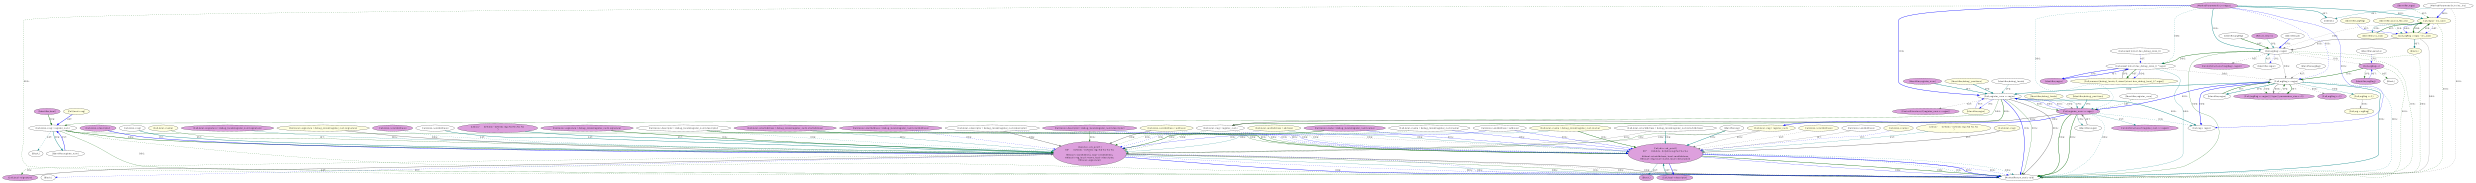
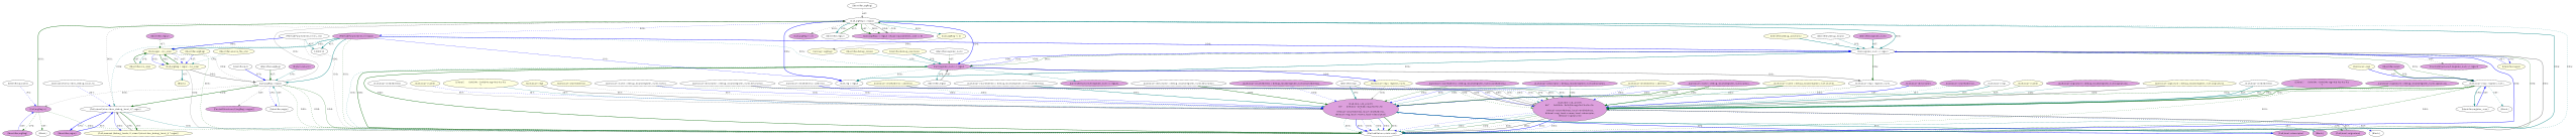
  digraph {
    fontname="IBM Plex Sans"
    node [fillcolor=white fontname="IBM Plex Sans" style=filled]
    edge [color=teal fontname="IBM Plex Sans" style=bold]
    n1 [label="(Call,local->reg = register_num)"]
    n2 [fillcolor=plum label="(Call,rbin->cb_printf (\n\t\t\t\t\"        0x%04x - 0x%04x reg=%d %s %s %s\n\",\n\t\t\t\tlocal->startAddress, local->endAddress,\n\t\t\t\tlocal->reg, local->name, local->descriptor,\n\t\t\t\tlocal->signature))"]
    n3 [fillcolor=plum label="(Call,rbin->cb_printf (\n\t\t\t\t\"        0x%04x - 0x%04x reg=%d %s %s\n\",\n\t\t\t\tlocal->startAddress, local->endAddress,\n\t\t\t\tlocal->reg, local->name, local->descriptor))"]
    n4 [label="(MethodReturn,static void)"]
    n5 [label="(Identifier,register_num)"]
    n6 [label="(Block,)"]
    n7 [fillcolor=plum label="(Call,local->signature)"]
    n8 [label="(Block,)"]
    n9 [fillcolor=plum label="(Call,local->descriptor)"]
    n10 [fillcolor=plum label="(Block,)"]
    n11 [label="(Call,register_num >= regsz)"]
    n12 [fillcolor=plum label="(Call,register_num >= regsz)"]
    n13 [label="(Call,reg < regsz)"]
    n14 [fillcolor=plum label="(ControlStructure,if (register_num >= regsz))"]
    n15 [label="(Call,local->reg = register_num)"]
    n16 [fillcolor=lightyellow label="(Identifier,regsz)"]
    n17 [fillcolor=lightyellow label="(Call,local->reg = register_num)"]
    n18 [label="(Identifier,regsz)"]
    n19 [fillcolor=plum label="(ControlStructure,if (register_num >= regsz))"]
    n20 [label="(Call,argReg >= regsz)"]
    n21 [fillcolor=plum label="(Call,argReg += 2)"]
    n22 [label="(Identifier,regsz)"]
    n23 [fillcolor=plum label="(Call,(argReg >= regsz) || !type || parameters_size <= 0)"]
    n24 [fillcolor=lightyellow label="(Call,argReg += 1)"]
    n25 [fillcolor=lightyellow label="(Call,reg = argReg)"]
    n26 [label="(Call,argReg > regsz)"]
    n27 [fillcolor=plum label="(Call,argReg++)"]
    n28 [label="(Call,sizeof (struct dex_debug_local_t) * regsz)"]
    n29 [fillcolor=plum label="(ControlStructure,if (argReg > regsz))"]
    n30 [label="(Identifier,regsz)"]
    n31 [label="(Block,)"]
    n32 [fillcolor=plum label="(Identifier,argReg)"]
    n33 [fillcolor=lightyellow label="(Call,memset (debug_locals, 0, sizeof (struct dex_debug_local_t) * regsz))"]
    n34 [fillcolor=plum label="(Identifier,regsz)"]
    n35 [fillcolor=lightyellow label="(Call,argReg = regsz - ins_size)"]
    n36 [fillcolor=lightyellow label="(Call,regsz - ins_size)"]
    n37 [fillcolor=lightyellow label="(Block,)"]
    n38 [fillcolor=lightyellow label="(Identifier,ins_size)"]
    n39 [fillcolor=plum label="(MethodParameterIn,int regsz)"]
    1000111
    n41 [label="(MethodParameterIn,int ins_ins)"]
    n42 [fillcolor=plum label="(Call,local->descriptor)"]
    n43 [label="(Identifier,reg)"]
    n44 [fillcolor=lightyellow label="(Call,local->startAddress)"]
    n45 [fillcolor=lightyellow label="(Call,local->reg)"]
    n46 [label="(Identifier,p4)"]
    n47 [fillcolor=lightyellow label="(Identifier,debug_positions)"]
    n48 [label="(Call,local->descriptor = debug_locals[register_num].descriptor)"]
    n49 [label="(Call,local->startAddress = debug_locals[register_num].startAddress)"]
    n50 [label="(Identifier,params)"]
    n51 [fillcolor=plum label="(Call,local->startAddress)"]
    n52 [fillcolor=plum label="(Call,local->startAddress = debug_locals[register_num].startAddress)"]
    n53 [fillcolor=lightyellow label="(Call,local->endAddress = address)"]
    n54 [fillcolor=lightyellow label="(Call,local->name = debug_locals[register_num].name)"]
    n55 [fillcolor=lightyellow label="(Call,local->endAddress = address)"]
    n56 [label="(Call,local->reg)"]
    n57 [label="(Call,local->endAddress)"]
    n58 [label="(Identifier,debug_locals)"]
    n59 [fillcolor=lightyellow label="(Call,local->name)"]
    n60 [label="(Identifier,argReg)"]
    n61 [fillcolor=plum label="(Call,local->signature = debug_locals[register_num].signature)"]
    n62 [fillcolor=plum label="(Identifier,regsz)"]
    n63 [label="(Call,local->descriptor = debug_locals[register_num].descriptor)"]
    n64 [fillcolor=lightyellow label="(Call,local->name)"]
    n65 [fillcolor=lightyellow label="(Identifier,debug_locals)"]
    n66 [fillcolor=lightyellow label="(Call,local->signature = debug_locals[register_num].signature)"]
    n67 [fillcolor=lightyellow label="(Identifier,debug_positions)"]
    n68 [fillcolor=plum label="(Call,local->startAddress = debug_locals[register_num].startAddress)"]
    n69 [fillcolor=lightyellow label="(Literal,\"        0x%04x - 0x%04x reg=%d %s %s\n\")"]
    n70 [label="(Call,sizeof (struct dex_debug_local_t))"]
    n71 [fillcolor=lightyellow label="(Call,local->reg)"]
    n72 [label="(Call,local->endAddress)"]
    n73 [fillcolor=plum label="(Identifier,local)"]
    n74 [fillcolor=lightyellow label="(Identifier,source_file_idx)"]
    n75 [fillcolor=plum label="(Call,local->descriptor = debug_locals[register_num].descriptor)"]
    n76 [label="(Identifier,argReg)"]
    n77 [fillcolor=plum label="(Identifier,register_num)"]
    n78 [fillcolor=plum label="(Call,local->name = debug_locals[register_num].name)"]
    n79 [fillcolor=plum label="(Return,return;)"]
    n80 [label="(Call,local->name = debug_locals[register_num].name)"]
    n81 [fillcolor=plum label="(Literal,\"        0x%04x - 0x%04x reg=%d %s %s %s\n\")"]
    n82 [label="(Identifier,register_num)"]
    n83 [label="(Call,local->endAddress = address)"]
    n84 [fillcolor=lightyellow label="(Identifier,argReg)"]
    n85 [fillcolor=plum label="(Call,local->signature = debug_locals[register_num].signature)"]
    n1 -> n2 [color=darkgreen label="DDG: "]
    n1 -> n3 [color=darkgreen label="DDG: " style=solid]
    n1 -> n4 [color=darkgreen label="DDG: " style=dashed]
    n1 -> n4 [color=darkgreen label="DDG: " style=solid]
    n1 -> n5 [label="CFG: "]
    n1 -> n6 [label="AST: " style=dashed]
    n2 -> n4 [label="DDG: " style=solid]
    n2 -> n4 [color=darkgreen label="DDG: " style=solid]
    n2 -> n4 [color=gray40 label="DDG: " style=dashed]
    n2 -> n4 [color=gray40 label="DDG: "]
    n2 -> n4 [color=blue label="DDG: "]
    n2 -> n4 [color=blue label="DDG: " style=dashed]
    n2 -> n4 [color=blue label="DDG: " style=dashed]
    n2 -> n7 [color=darkgreen label="CFG: " style=dashed]
    n2 -> n8 [color=blue label="AST: " style=dashed]
    n3 -> n4 [color=blue label="DDG: " style=dashed]
    n3 -> n4 [label="DDG: " style=dashed]
    n3 -> n4 [color=blue label="DDG: " style=solid]
    n3 -> n4 [color=darkgreen label="DDG: "]
    n3 -> n4 [label="DDG: " style=dashed]
    n3 -> n4 [color=blue label="DDG: "]
    n3 -> n9 [color=blue label="CFG: "]
    n3 -> n10 [label="AST: " style=solid]
    n5 -> n1 [color=blue label="AST: "]
    n7 -> n2 [color=gray40 label="AST: "]
    n9 -> n3 [label="AST: "]
    n11 -> n1 [color=darkgreen label="DDG: " style=solid]
    n11 -> n4 [color=blue label="DDG: "]
    n11 -> n4 [color=darkgreen label="DDG: " style=solid]
    n11 -> n4 [color=gray40 label="DDG: "]
    n11 -> n12 [color=gray40 label="DDG: " style=dashed]
    n11 -> n12 [color=darkgreen label="DDG: " style=solid]
    n11 -> n13 [label="DDG: "]
    n11 -> n14 [color=gray40 label="AST: " style=dashed]
    n11 -> n15 [color=darkgreen label="DDG: "]
    n11 -> n16 [color=blue label="CFG: " style=solid]
    n12 -> n4 [label="DDG: " style=dashed]
    n12 -> n4 [color=darkgreen label="DDG: "]
    n12 -> n4 [color=darkgreen label="DDG: "]
    n12 -> n11 [color=blue label="DDG: " style=solid]
    n12 -> n11 [color=blue label="DDG: " style=solid]
    n12 -> n13 [label="DDG: " style=dashed]
    n12 -> n15 [color=gray40 label="DDG: "]
    n12 -> n17 [color=blue label="DDG: "]
    n12 -> n18 [label="CFG: " style=solid]
    n12 -> n19 [label="AST: " style=solid]
    n15 -> n2 [color=darkgreen label="DDG: " style=dashed]
    n15 -> n3 [color=gray40 label="DDG: " style=dashed]
    n16 -> n11 [color=blue label="AST: " style=solid]
    n17 -> n2 [color=gray40 label="DDG: " style=solid]
    n17 -> n3 [color=gray40 label="DDG: " style=solid]
    n18 -> n12 [color=gray40 label="AST: "]
    n20 -> n4 [label="DDG: "]
    n20 -> n4 [label="DDG: " style=dashed]
    n20 -> n11 [label="DDG: "]
    n20 -> n12 [color=blue label="DDG: "]
    n20 -> n13 [color=blue label="DDG: "]
    n20 -> n21 [color=gray40 label="DDG: " style=dashed]
    n20 -> n22 [label="CFG: "]
    n20 -> n23 [color=darkgreen label="AST: "]
    n20 -> n23 [color=darkgreen label="DDG: " style=dashed]
    n20 -> n23 [color=gray40 label="DDG: "]
    n20 -> n24 [label="DDG: " style=solid]
    n22 -> n20 [color=darkgreen label="AST: "]
    n23 -> n20 [color=darkgreen label="CFG: " style=dashed]
    n24 -> n25 [color=gray40 label="DDG: " style=solid]
    n26 -> n4 [color=darkgreen label="DDG: " style=dashed]
    n26 -> n4 [color=darkgreen label="DDG: " style=solid]
    n26 -> n4 [color=darkgreen label="DDG: " style=dashed]
    n26 -> n20 [color=gray40 label="DDG: " style=solid]
    n26 -> n27 [color=gray40 label="DDG: " style=dashed]
    n26 -> n28 [color=darkgreen label="DDG: "]
    n26 -> n29 [color=gray40 label="AST: " style=dashed]
    n26 -> n30 [color=blue label="CFG: " style=dashed]
    n27 -> n4 [color=darkgreen label="DDG: " style=dashed]
    n27 -> n20 [color=darkgreen label="DDG: "]
    n27 -> n31 [color=darkgreen label="AST: " style=dashed]
    n27 -> n32 [color=darkgreen label="CFG: " style=dashed]
    n28 -> n4 [label="DDG: " style=solid]
    n28 -> n20 [color=gray40 label="DDG: " style=dashed]
    n28 -> n33 [color=darkgreen label="AST: "]
    n28 -> n33 [color=blue label="DDG: " style=solid]
    n28 -> n34 [color=blue label="CFG: "]
    n30 -> n26 [label="AST: " style=solid]
    n32 -> n27 [color=blue label="AST: " style=solid]
    n33 -> n28 [color=gray40 label="CFG: "]
    n34 -> n28 [color=blue label="AST: "]
    n35 -> n4 [color=gray40 label="DDG: " style=solid]
    n35 -> n26 [color=gray40 label="DDG: "]
    n35 -> n36 [color=darkgreen label="CFG: "]
    n35 -> n37 [label="AST: "]
    n36 -> n4 [color=darkgreen label="DDG: " style=dashed]
    n36 -> n26 [color=gray40 label="DDG: " style=dashed]
    n36 -> n35 [color=blue label="AST: " style=dashed]
    n36 -> n35 [color=blue label="DDG: " style=solid]
    n36 -> n35 [color=darkgreen label="DDG: "]
    n36 -> n38 [label="CFG: " style=solid]
    n38 -> n36 [color=darkgreen label="AST: "]
    n39 -> n4 [color=darkgreen label="DDG: " style=dashed]
    n39 -> n11 [color=blue label="DDG: "]
    n39 -> n12 [label="DDG: " style=dashed]
    n39 -> n13 [color=blue label="DDG: " style=solid]
-   n39 -> n20 [color=blue label="DDG: " style=dashed]
+   n20 -> n39 [color=blue label="DDG: " style=dashed]
    n39 -> n26 [label="DDG: "]
    n39 -> n28 [label="DDG: " style=dashed]
    n39 -> n36 [label="DDG: "]
    n39 -> 1000111 [label="AST: "]
    n41 -> n4 [color=gray40 label="DDG: " style=dashed]
    n41 -> n36 [color=blue label="DDG: "]
    n41 -> 1000111 [label="AST: " style=solid]
    n42 -> n2 [color=blue label="AST: "]
    n43 -> n2 [color=darkgreen label="CFG: " style=solid]
    n43 -> n3 [label="CFG: "]
    n44 -> n3 [color=gray40 label="AST: " style=dashed]
    n45 -> n1 [color=blue label="AST: "]
    n46 -> n26 [color=blue label="CFG: "]
    n47 -> n11 [label="CFG: "]
    n48 -> n2 [color=gray40 label="DDG: "]
    n48 -> n3 [color=blue label="DDG: " style=dashed]
    n49 -> n2 [color=gray40 label="DDG: " style=solid]
    n49 -> n3 [label="DDG: "]
    n50 -> n27 [color=blue label="CFG: " style=dashed]
    n51 -> n2 [label="AST: " style=dashed]
    n52 -> n2 [label="DDG: " style=solid]
    n52 -> n3 [color=darkgreen label="DDG: " style=solid]
    n53 -> n2 [color=blue label="DDG: " style=dashed]
    n53 -> n3 [label="DDG: " style=solid]
    n54 -> n2 [label="DDG: " style=solid]
    n54 -> n3 [color=darkgreen label="DDG: "]
    n55 -> n2 [color=gray40 label="DDG: "]
    n55 -> n3 [label="DDG: " style=dashed]
    n56 -> n2 [label="AST: "]
    n57 -> n3 [color=gray40 label="AST: " style=solid]
    n58 -> n11 [label="CFG: " style=solid]
    n59 -> n2 [color=darkgreen label="AST: " style=solid]
    n60 -> n26 [color=darkgreen label="AST: "]
    n61 -> n2 [label="DDG: " style=solid]
    n62 -> n36 [color=darkgreen label="AST: " style=dashed]
    n63 -> n2 [label="DDG: " style=dashed]
    n63 -> n3 [color=darkgreen label="DDG: "]
    n64 -> n3 [color=blue label="AST: " style=dashed]
    n65 -> n12 [label="CFG: " style=solid]
    n66 -> n2 [color=gray40 label="DDG: "]
    n67 -> n12 [label="CFG: "]
    n68 -> n2 [color=blue label="DDG: " style=dashed]
    n68 -> n3 [color=blue label="DDG: " style=dashed]
    n69 -> n3 [label="AST: " style=solid]
    n70 -> n28 [color=blue label="AST: " style=dashed]
    n71 -> n3 [color=gray40 label="AST: "]
    n72 -> n2 [label="AST: "]
    n73 -> n1 [color=darkgreen label="CFG: "]
    n74 -> n35 [label="CFG: " style=dashed]
    n75 -> n2 [color=darkgreen label="DDG: " style=solid]
    n75 -> n3 [color=blue label="DDG: " style=solid]
    n76 -> n20 [color=gray40 label="AST: " style=dashed]
    n77 -> n11 [label="AST: "]
    n78 -> n2 [color=darkgreen label="DDG: "]
    n78 -> n3 [color=blue label="DDG: " style=solid]
    n79 -> n26 [label="CFG: " style=solid]
    n80 -> n2 [color=darkgreen label="DDG: " style=dashed]
    n80 -> n3 [color=blue label="DDG: " style=solid]
    n81 -> n2 [label="AST: "]
    n82 -> n12 [color=darkgreen label="AST: " style=dashed]
    n83 -> n2 [color=blue label="DDG: " style=solid]
    n83 -> n3 [color=blue label="DDG: " style=solid]
    n84 -> n35 [color=blue label="AST: " style=solid]
    n85 -> n2 [color=darkgreen label="DDG: "]
  }
